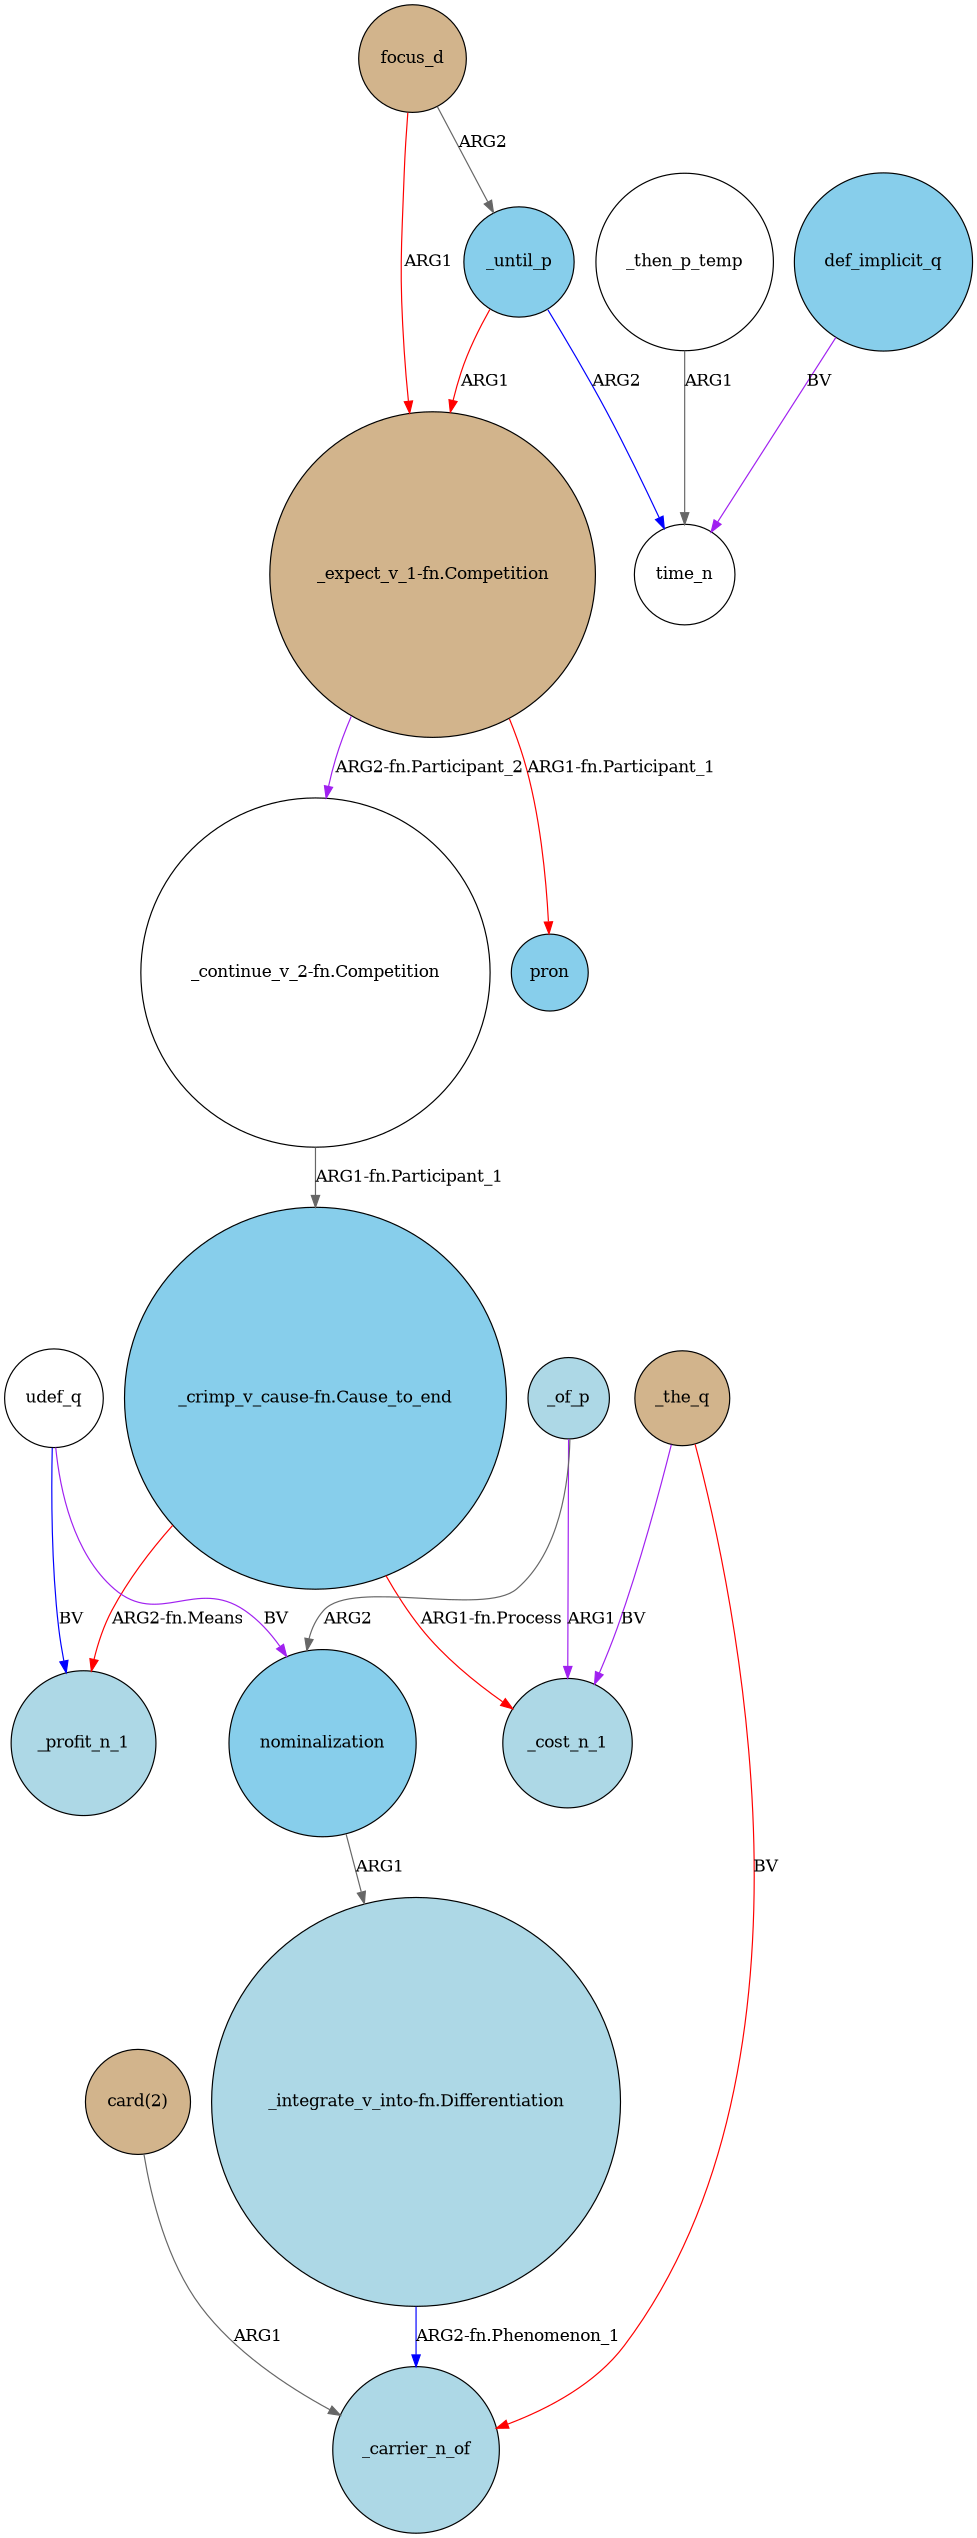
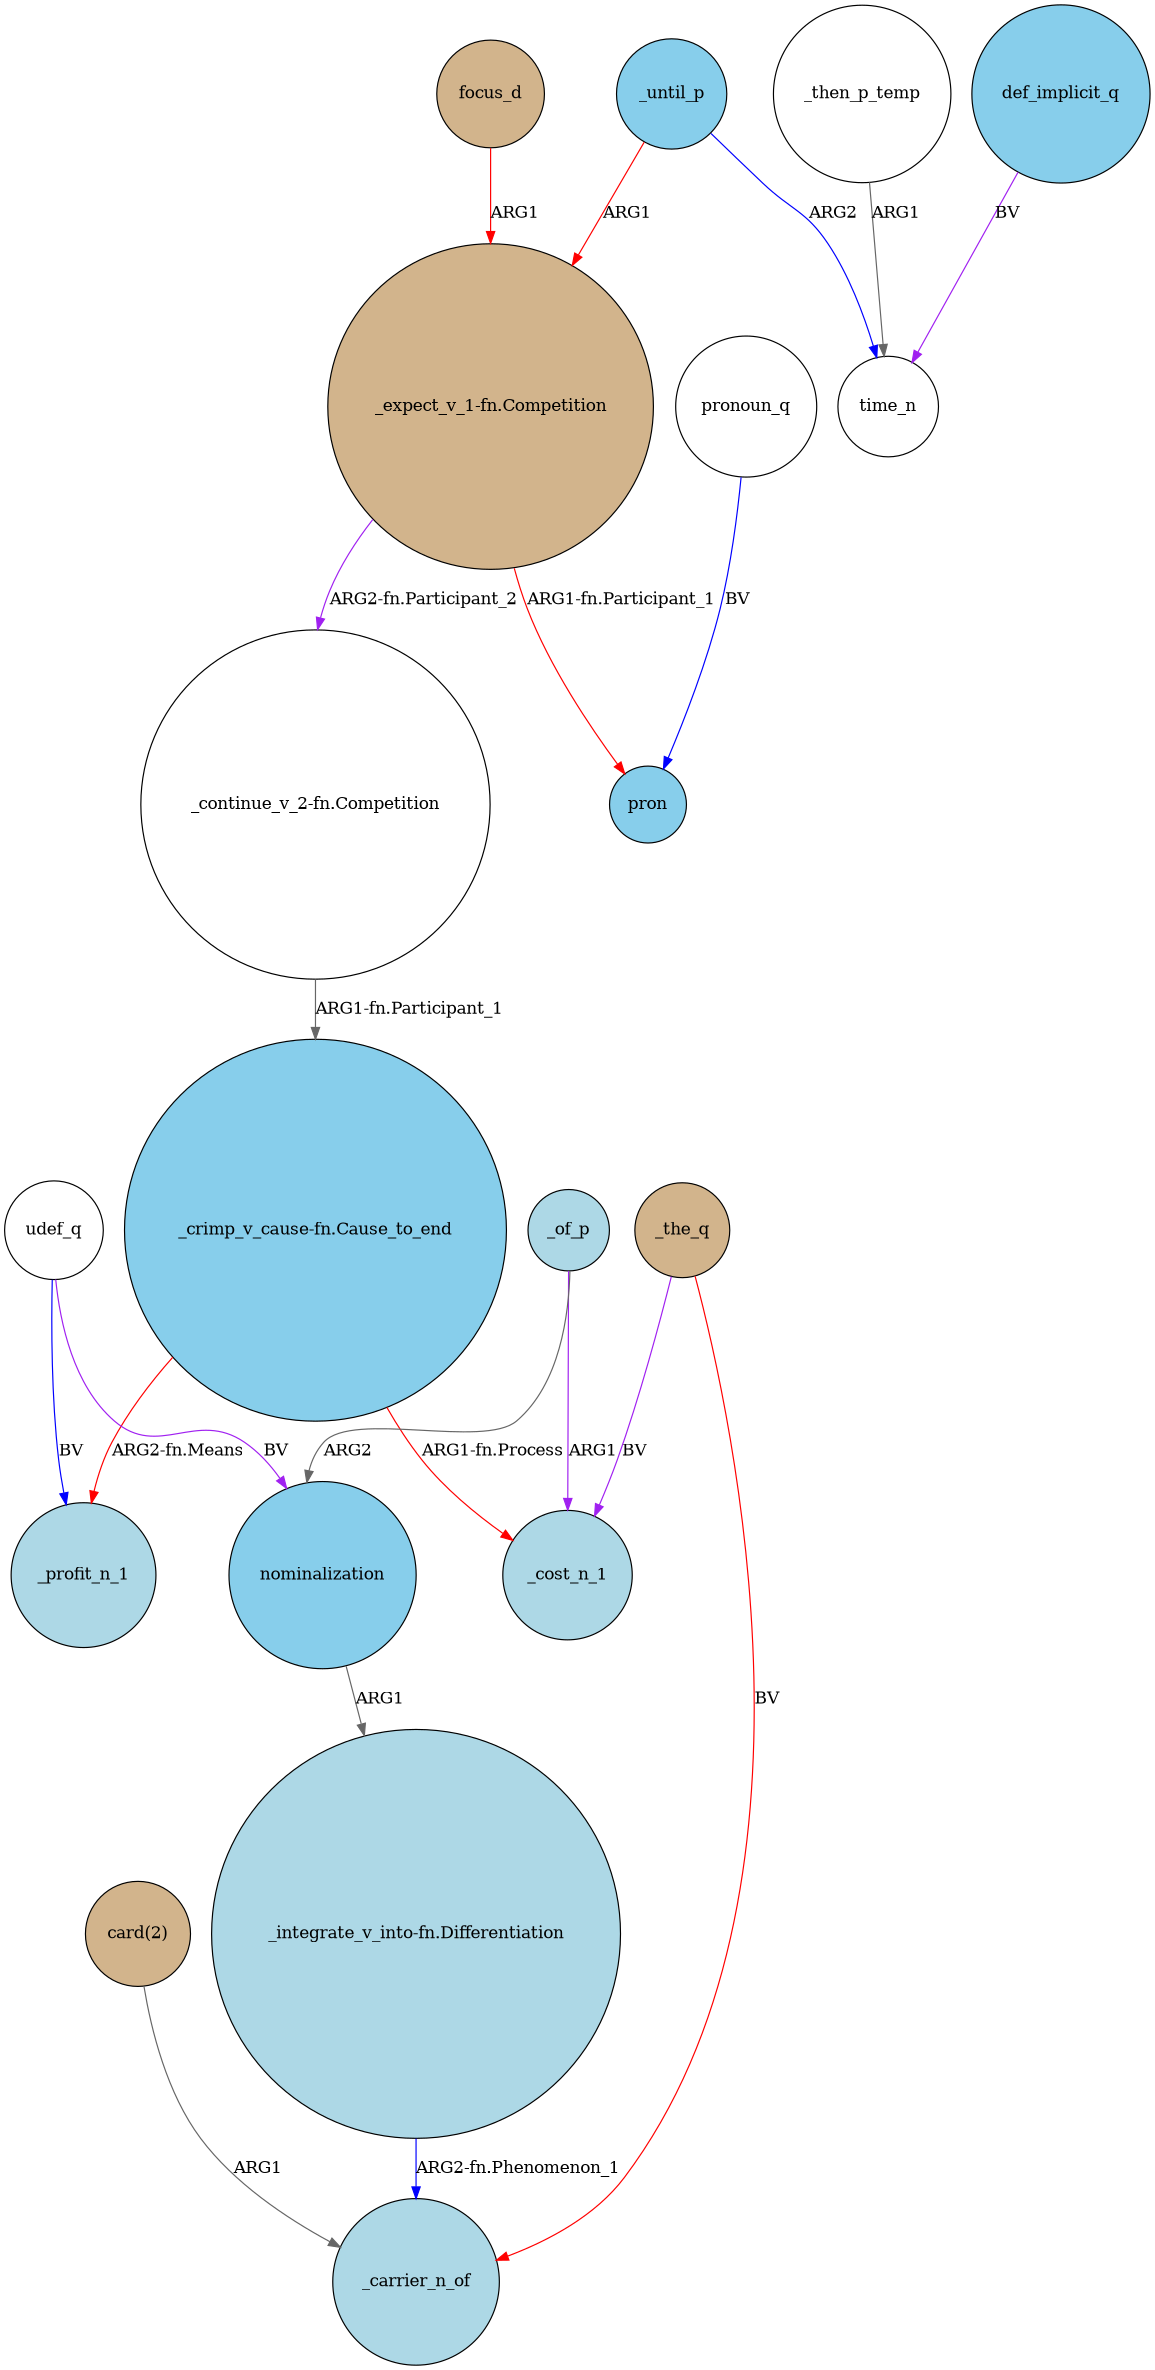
  digraph {
    node [fillcolor=skyblue shape=circle style=filled]
    edge [color=red]
    "_crimp_v_cause-fn.Cause_to_end"
    "_continue_v_2-fn.Competition" [fillcolor=white]
    _profit_n_1 [fillcolor=lightblue]
    _cost_n_1 [fillcolor=lightblue]
    _until_p
    "_expect_v_1-fn.Competition" [fillcolor=tan]
    time_n [fillcolor=white]
    pron
    "card(2)" [fillcolor=tan]
    _carrier_n_of [fillcolor=lightblue]
    _of_p [fillcolor=lightblue]
    nominalization
    "_integrate_v_into-fn.Differentiation" [fillcolor=lightblue]
    udef_q [fillcolor=white]
    _the_q [fillcolor=tan]
    _then_p_temp [fillcolor=white]
+   pronoun_q [fillcolor=white]
    focus_d [fillcolor=tan]
    def_implicit_q
    "_crimp_v_cause-fn.Cause_to_end" -> _profit_n_1 [label="ARG2-fn.Means"]
    "_crimp_v_cause-fn.Cause_to_end" -> _cost_n_1 [label="ARG1-fn.Process"]
    "_continue_v_2-fn.Competition" -> "_crimp_v_cause-fn.Cause_to_end" [color=gray40 label="ARG1-fn.Participant_1"]
    _until_p -> "_expect_v_1-fn.Competition" [label=ARG1]
    _until_p -> time_n [color=blue label=ARG2]
    "_expect_v_1-fn.Competition" -> "_continue_v_2-fn.Competition" [color=purple label="ARG2-fn.Participant_2"]
    "_expect_v_1-fn.Competition" -> pron [label="ARG1-fn.Participant_1"]
    "card(2)" -> _carrier_n_of [color=gray40 label=ARG1]
    _of_p -> _cost_n_1 [color=purple label=ARG1]
    _of_p -> nominalization [color=gray40 label=ARG2]
    nominalization -> "_integrate_v_into-fn.Differentiation" [color=gray40 label=ARG1]
    "_integrate_v_into-fn.Differentiation" -> _carrier_n_of [color=blue label="ARG2-fn.Phenomenon_1"]
    udef_q -> _profit_n_1 [color=blue label=BV]
    udef_q -> nominalization [color=purple label=BV]
    _the_q -> _cost_n_1 [color=purple label=BV]
    _the_q -> _carrier_n_of [label=BV]
    _then_p_temp -> time_n [color=gray40 label=ARG1]
-   focus_d -> _until_p [color=gray40 label=ARG2]
+   pronoun_q -> pron [color=blue label=BV]
    focus_d -> "_expect_v_1-fn.Competition" [label=ARG1]
    def_implicit_q -> time_n [color=purple label=BV]
  }
